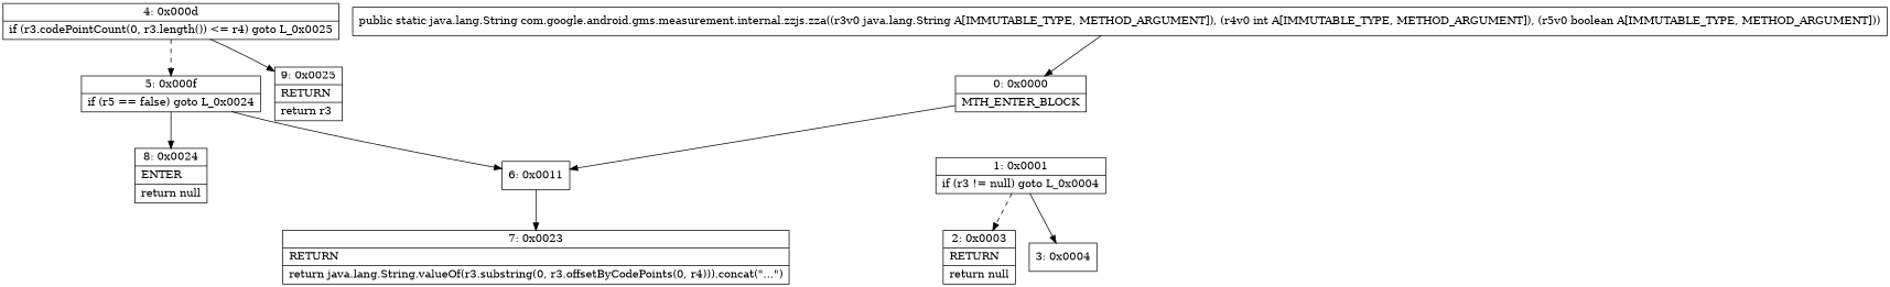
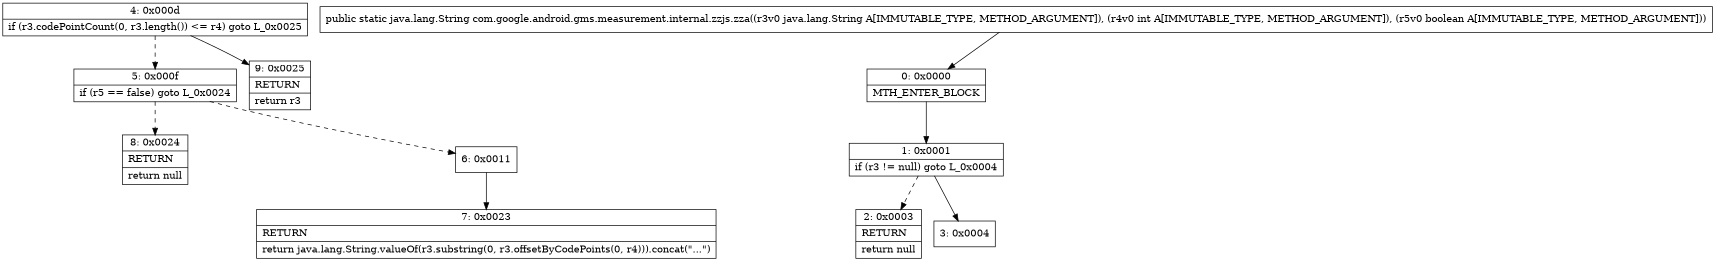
  digraph {
    node [shape=record]
    n1 [label="{0\:\ 0x0000|MTH_ENTER_BLOCK\l}"]
    n2 [label="{1\:\ 0x0001|if (r3 != null) goto L_0x0004\l}"]
    n3 [label="{2\:\ 0x0003|RETURN\l|return null\l}"]
    n4 [label="{3\:\ 0x0004}"]
    n5 [label="{4\:\ 0x000d|if (r3.codePointCount(0, r3.length()) \<= r4) goto L_0x0025\l}"]
    n6 [label="{5\:\ 0x000f|if (r5 == false) goto L_0x0024\l}"]
    n7 [label="{9\:\ 0x0025|RETURN\l|return r3\l}"]
    n8 [label="{6\:\ 0x0011}"]
-   n9 [label="{8\:\ 0x0024|ENTER\l|return null\l}"]
+   n9 [label="{8\:\ 0x0024|RETURN\l|return null\l}"]
    n10 [label="{7\:\ 0x0023|RETURN\l|return java.lang.String.valueOf(r3.substring(0, r3.offsetByCodePoints(0, r4))).concat(\"...\")\l}"]
    n11 [label="{public static java.lang.String com.google.android.gms.measurement.internal.zzjs.zza((r3v0 java.lang.String A[IMMUTABLE_TYPE, METHOD_ARGUMENT]), (r4v0 int A[IMMUTABLE_TYPE, METHOD_ARGUMENT]), (r5v0 boolean A[IMMUTABLE_TYPE, METHOD_ARGUMENT])) }"]
-   n1 -> n8
+   n1 -> n2
    n2 -> n3 [style=dashed]
    n2 -> n4
    n5 -> n6 [style=dashed]
    n5 -> n7
-   n6 -> n8 [style=solid]
-   n6 -> n9
+   n6 -> n8 [style=dashed]
+   n6 -> n9 [style=dashed]
    n8 -> n10
    n11 -> n1
  }
